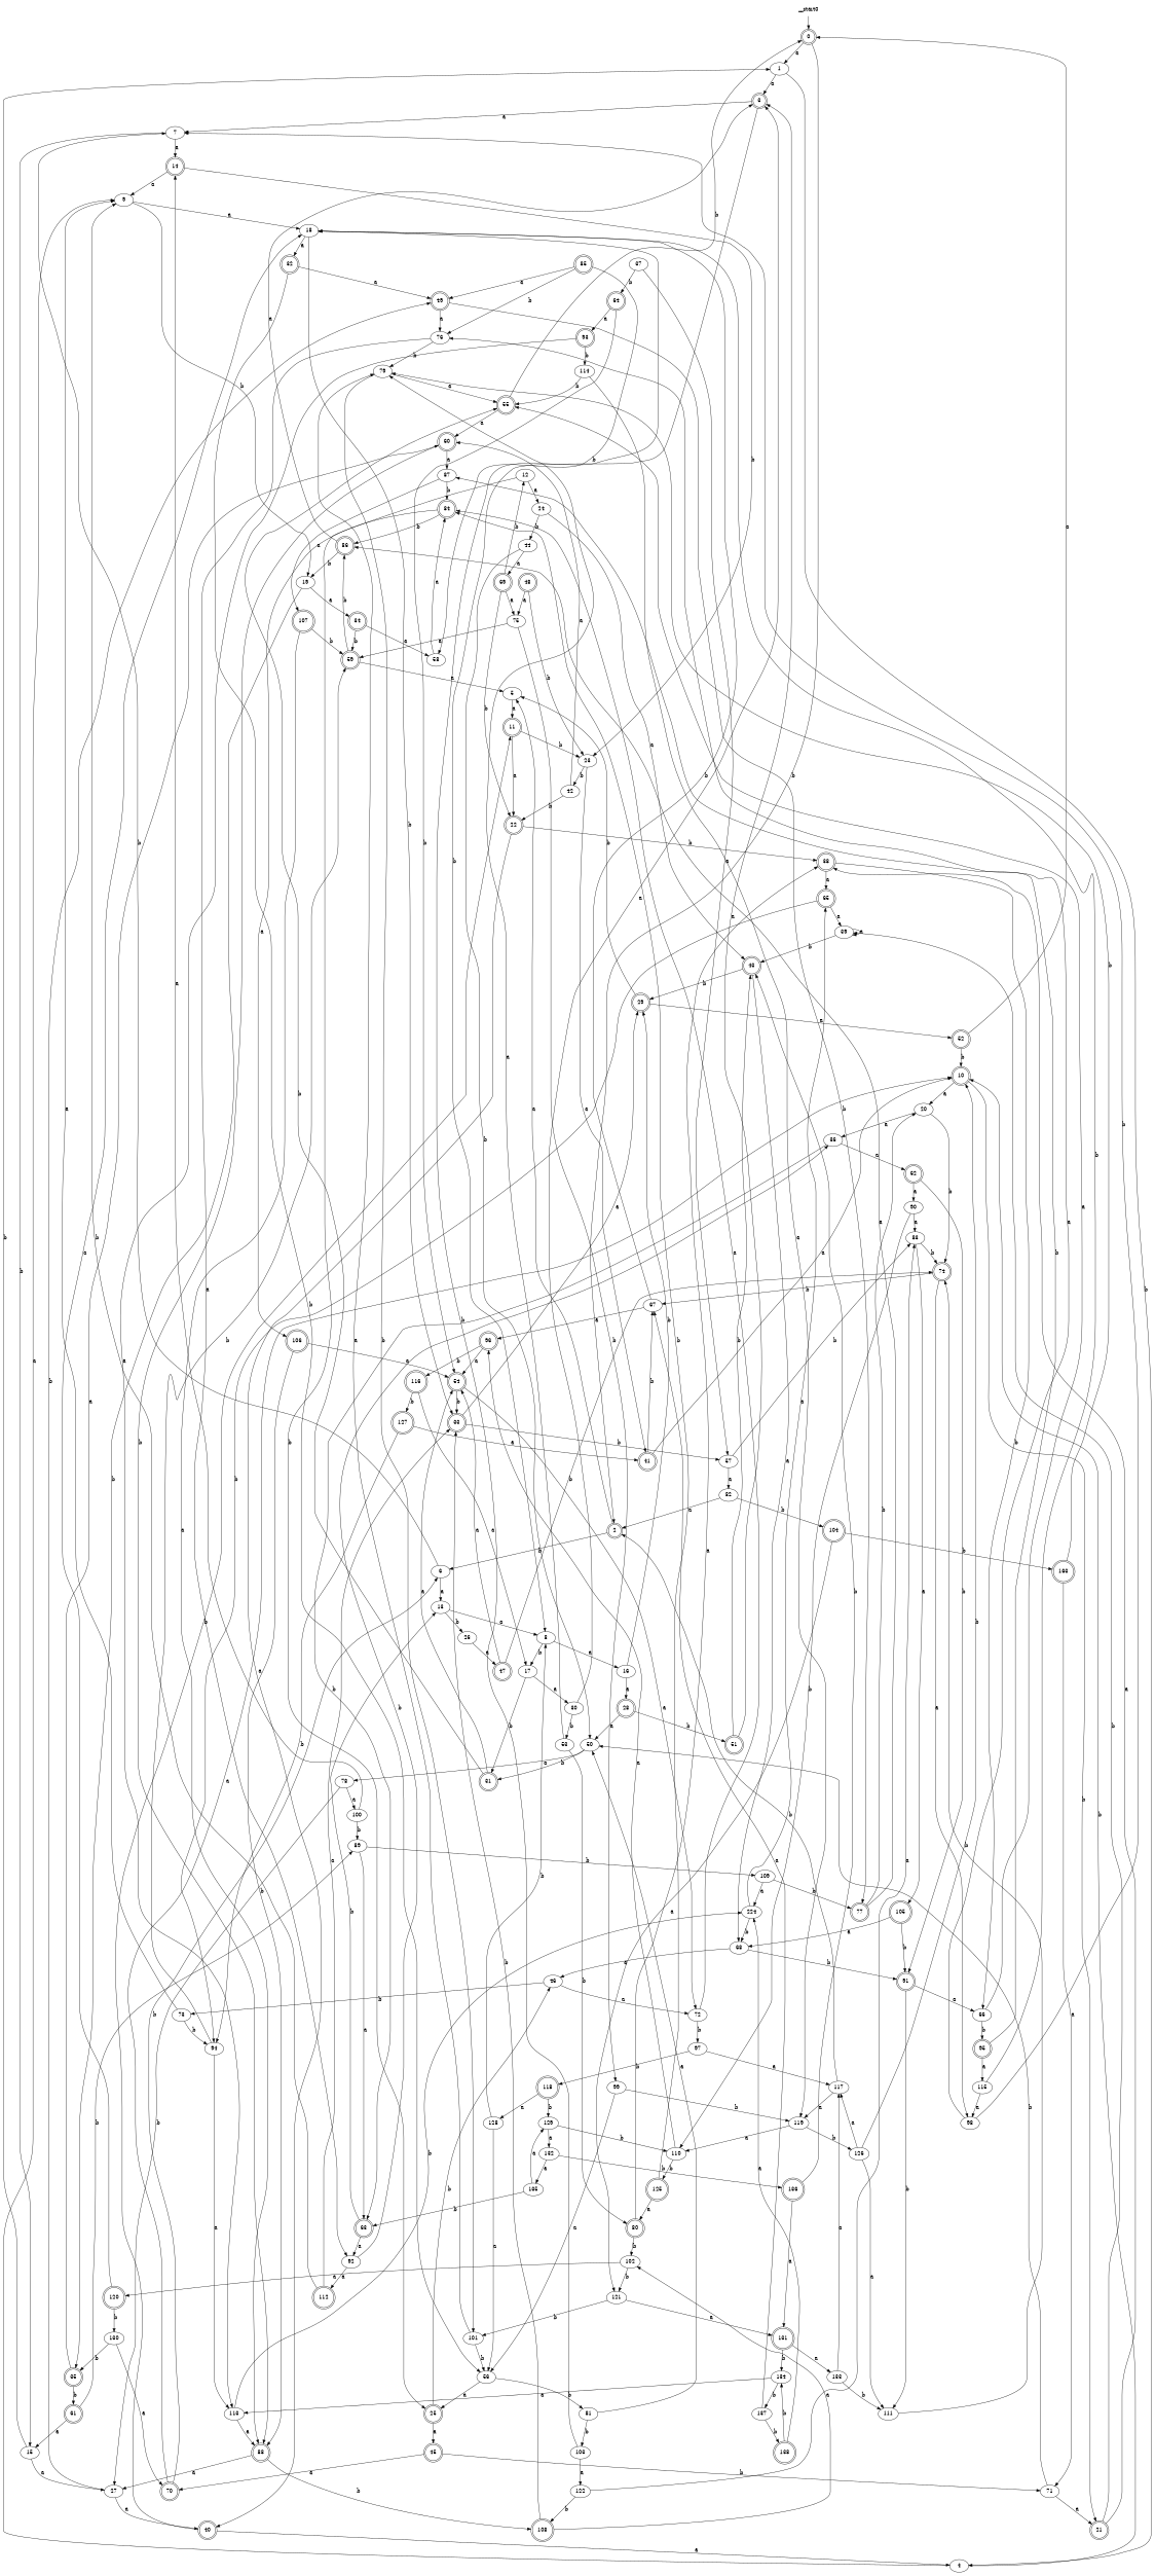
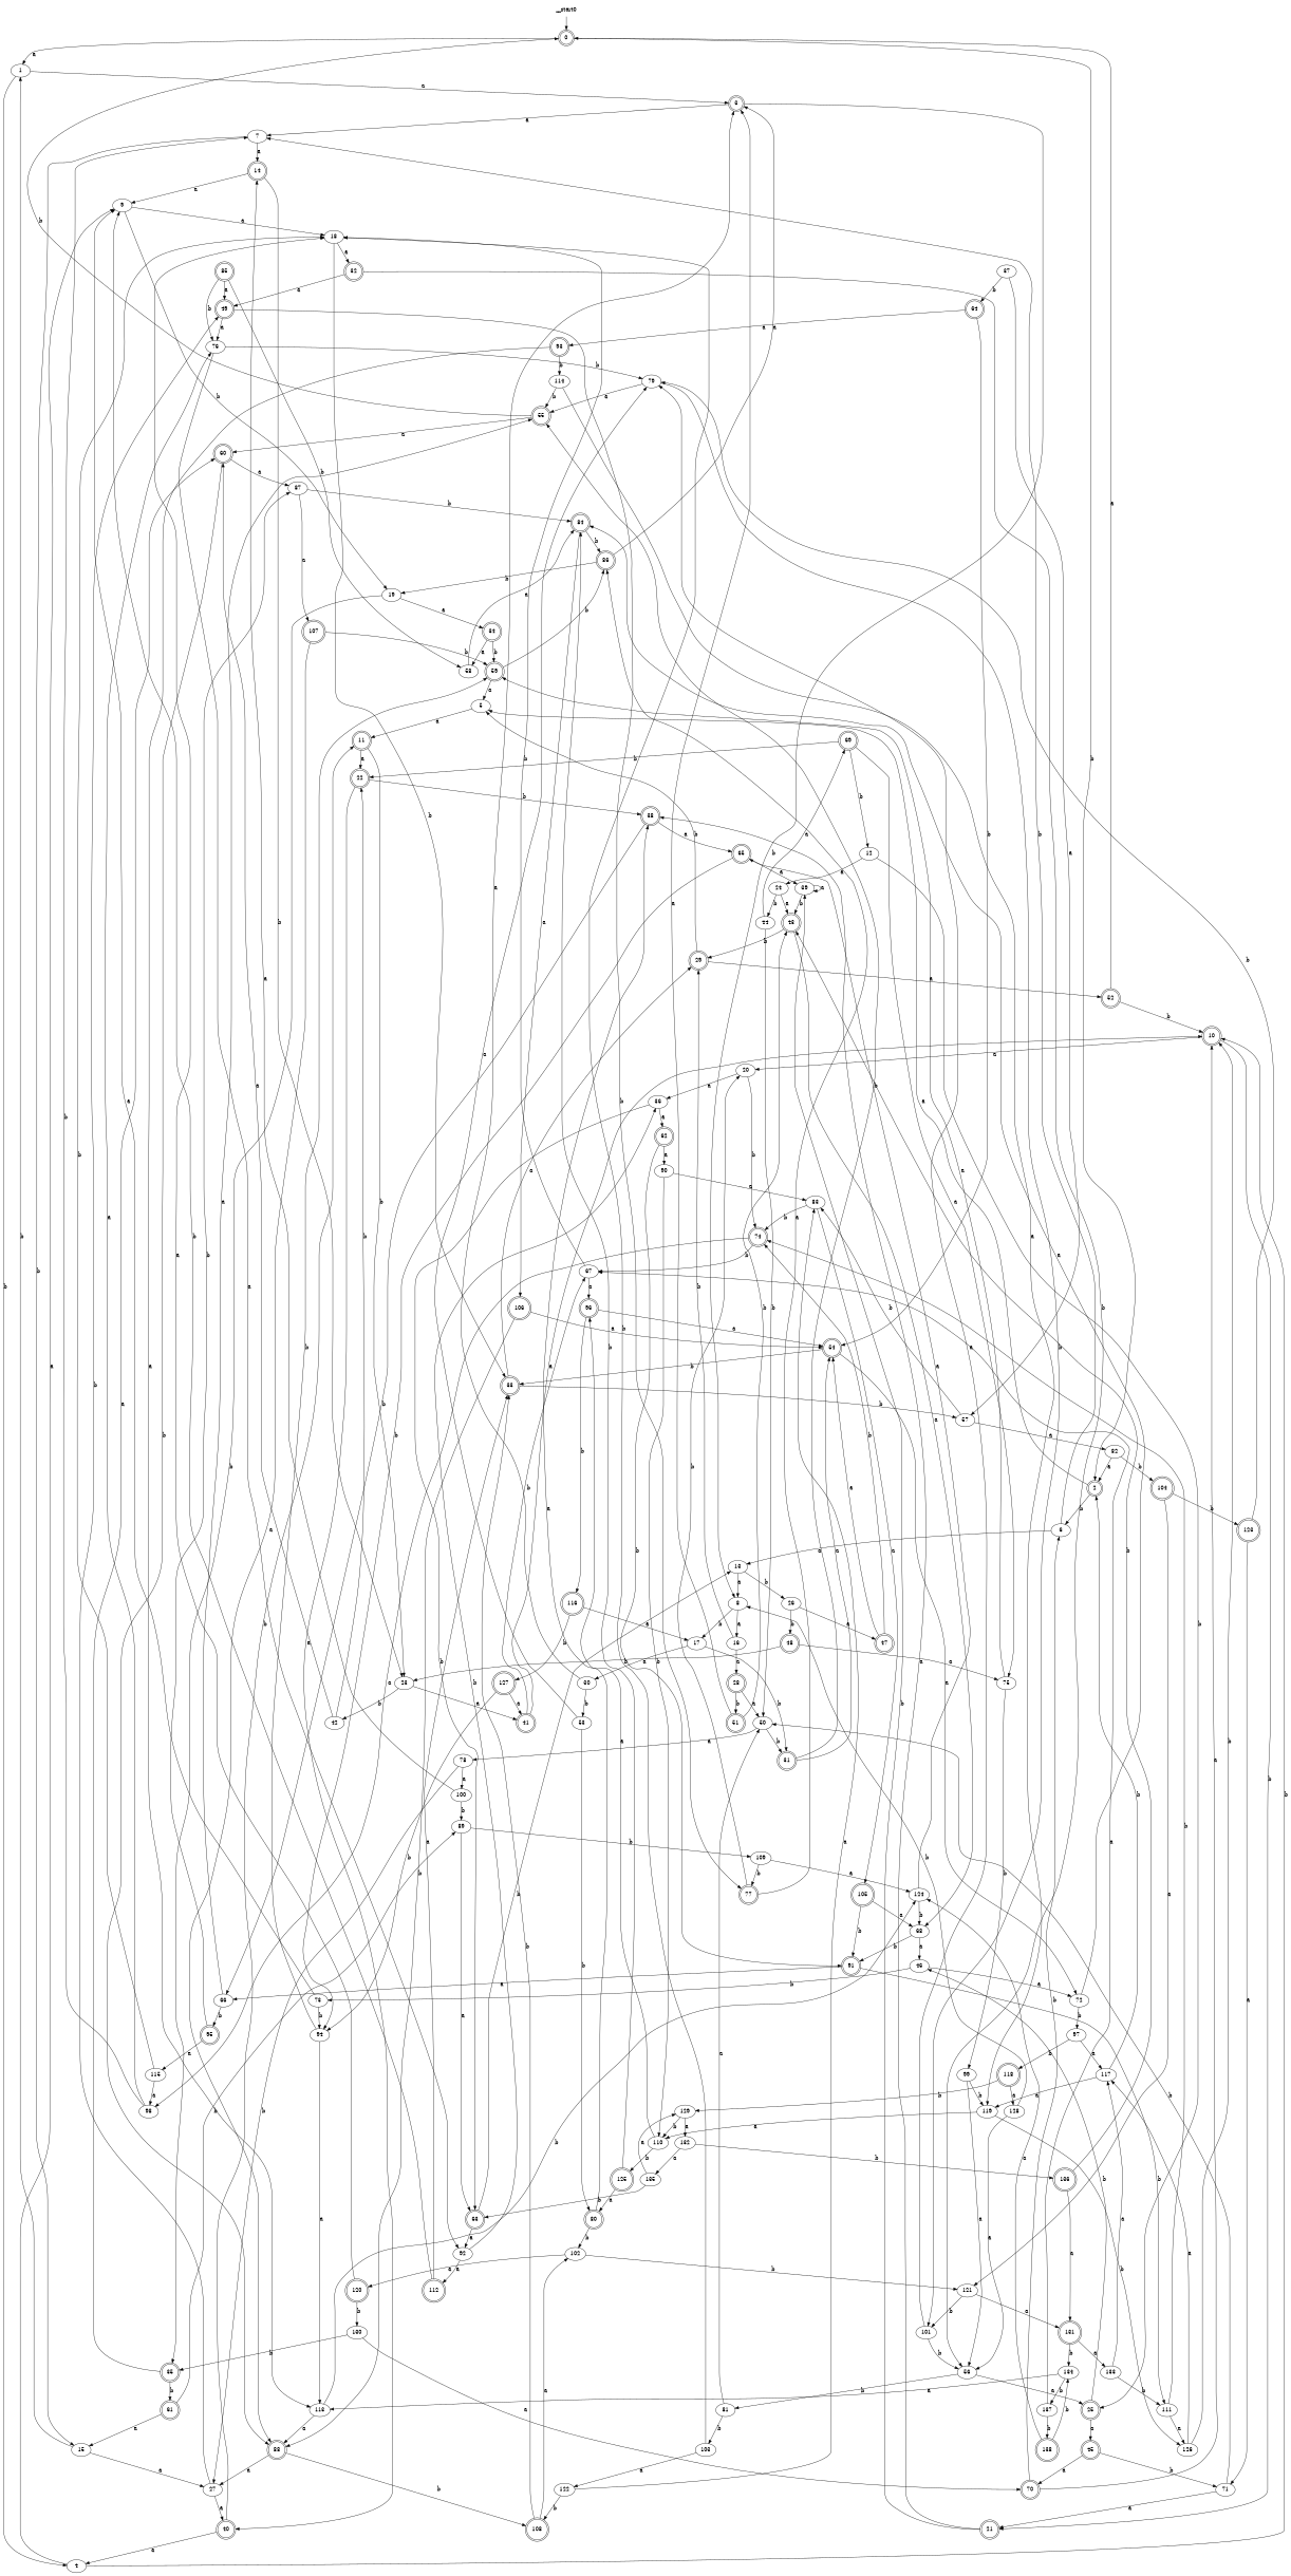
  digraph {
    __start0 [shape=none]
    0 [shape=doublecircle]
    1
    2 [shape=doublecircle]
    3 [shape=doublecircle]
    4
    5
    6
    7
    8
    9 [shape=ellipse]
    10 [shape=doublecircle]
    11 [shape=doublecircle]
    13
    14 [shape=doublecircle]
    15
    16
    17
    18
    19
    20
    21 [shape=doublecircle]
    22 [shape=doublecircle]
    23
    12
    24
    25 [shape=doublecircle]
    26
    27
    28 [shape=doublecircle]
    29 [shape=doublecircle]
    30
    31 [shape=doublecircle]
    32 [shape=doublecircle]
    33 [shape=doublecircle]
    34 [shape=doublecircle]
    35 [shape=doublecircle]
    36
    74 [shape=doublecircle]
    38 [shape=doublecircle]
    39
    40 [shape=doublecircle]
    41 [shape=doublecircle]
    42
    43 [shape=doublecircle]
    44
    45 [shape=doublecircle]
    46
    47 [shape=doublecircle]
    48 [shape=doublecircle]
    49 [shape=doublecircle]
    50
    51 [shape=doublecircle]
    52 [shape=doublecircle]
    53
    54 [shape=doublecircle]
    55 [shape=doublecircle]
    56
    57
    58
    59 [shape=doublecircle]
    60 [shape=doublecircle]
    61 [shape=doublecircle]
    62 [shape=doublecircle]
    63 [shape=doublecircle]
    37
    64 [shape=doublecircle]
    65 [shape=doublecircle]
    66
    67
    68
    69 [shape=doublecircle]
    70 [shape=doublecircle]
    71
    72
    73
    75
    76
    77 [shape=doublecircle]
    78
    79
    80 [shape=doublecircle]
    81
    82
    83
    84 [shape=doublecircle]
    86 [shape=doublecircle]
    87
    88 [shape=doublecircle]
    89
    90
    91 [shape=doublecircle]
    92
    93 [shape=doublecircle]
    94
    95 [shape=doublecircle]
    96 [shape=doublecircle]
    97
    98
    99
    100
    101
    102
    103
    104 [shape=doublecircle]
    105 [shape=doublecircle]
    106 [shape=doublecircle]
    85 [shape=doublecircle]
    107 [shape=doublecircle]
    108 [shape=doublecircle]
    109
    110
    111
    112 [shape=doublecircle]
    113
    114
    115
    116 [shape=doublecircle]
    117
    118 [shape=doublecircle]
    119
    120 [shape=doublecircle]
    121
    122
-   123 [shape=doublecircle label=163]
-   124 [label=224]
+   123 [shape=doublecircle]
+   124
    125 [shape=doublecircle]
    126
    127 [shape=doublecircle]
    128
    129
    130
    131 [shape=doublecircle]
    132
    133
    134
    135
    136 [shape=doublecircle]
    137
    138 [shape=doublecircle]
    __start0 -> 0
    0 -> 1 [label=a]
    0 -> 2 [label=b]
    1 -> 3 [label=a]
    1 -> 4 [label=b]
    2 -> 5 [label=a]
    2 -> 6 [label=b]
    3 -> 7 [label=a]
    3 -> 8 [label=b]
    4 -> 9 [label=a]
    4 -> 10 [label=b]
    5 -> 11 [label=a]
    6 -> 7 [label=b]
    6 -> 13 [label=a]
    7 -> 14 [label=a]
    7 -> 15 [label=b]
    8 -> 16 [label=a]
    8 -> 17 [label=b]
    9 -> 18 [label=a]
    9 -> 19 [label=b]
    10 -> 20 [label=a]
    10 -> 21 [label=b]
    11 -> 22 [label=a]
    11 -> 23 [label=b]
    13 -> 8 [label=a]
    13 -> 26 [label=b]
    14 -> 9 [label=a]
    14 -> 23 [label=b]
    15 -> 1 [label=b]
    15 -> 27 [label=a]
    16 -> 28 [label=a]
    16 -> 29 [label=b]
    17 -> 30 [label=a]
    17 -> 31 [label=b]
    18 -> 32 [label=a]
    18 -> 33 [label=b]
    19 -> 34 [label=a]
    19 -> 35 [label=b]
    20 -> 36 [label=a]
    20 -> 74 [label=b]
    21 -> 38 [label=a]
    21 -> 39 [label=b]
    22 -> 38 [label=b]
    22 -> 40 [label=a]
    23 -> 41 [label=a]
    23 -> 42 [label=b]
    12 -> 24 [label=a]
    12 -> 25 [label=b]
    24 -> 43 [label=a]
    24 -> 44 [label=b]
    25 -> 45 [label=a]
    25 -> 46 [label=b]
    26 -> 47 [label=a]
+   26 -> 48 [label=b]
    27 -> 40 [label=a]
    27 -> 49 [label=b]
    28 -> 50 [label=a]
    28 -> 51 [label=b]
    29 -> 5 [label=b]
    29 -> 52 [label=a]
    30 -> 3 [label=a]
    30 -> 53 [label=b]
    31 -> 54 [label=a]
    31 -> 55 [label=b]
    32 -> 49 [label=a]
    32 -> 56 [label=b]
    33 -> 29 [label=a]
    33 -> 57 [label=b]
    34 -> 58 [label=a]
    34 -> 59 [label=b]
    35 -> 60 [label=a]
    35 -> 61 [label=b]
    36 -> 62 [label=a]
    36 -> 63 [label=b]
    74 -> 67 [label=b]
    74 -> 98 [label=a]
    38 -> 65 [label=a]
    38 -> 66 [label=b]
    39 -> 39 [label=a]
    39 -> 43 [label=b]
    40 -> 4 [label=a]
    40 -> 11 [label=b]
    41 -> 10 [label=a]
    41 -> 67 [label=b]
    42 -> 22 [label=b]
    42 -> 60 [label=a]
    43 -> 29 [label=b]
    43 -> 68 [label=a]
    44 -> 50 [label=b]
    44 -> 69 [label=a]
    45 -> 70 [label=a]
    45 -> 71 [label=b]
    46 -> 72 [label=a]
    46 -> 73 [label=b]
    47 -> 74 [label=b]
    47 -> 54 [label=a]
    48 -> 23 [label=b]
    48 -> 75 [label=a]
    49 -> 76 [label=a]
    49 -> 77 [label=b]
    50 -> 31 [label=b]
    50 -> 78 [label=a]
    51 -> 3 [label=a]
    51 -> 43 [label=b]
    52 -> 0 [label=a]
    52 -> 10 [label=b]
    53 -> 79 [label=a]
    53 -> 80 [label=b]
    54 -> 33 [label=b]
    54 -> 72 [label=a]
    55 -> 0 [label=b]
    55 -> 60 [label=a]
    56 -> 25 [label=a]
    56 -> 81 [label=b]
    57 -> 82 [label=a]
    57 -> 83 [label=b]
    58 -> 84 [label=a]
    59 -> 5 [label=a]
    59 -> 86 [label=b]
    60 -> 87 [label=a]
    60 -> 88 [label=b]
    61 -> 15 [label=a]
    61 -> 89 [label=b]
    62 -> 90 [label=a]
    62 -> 91 [label=b]
    63 -> 13 [label=b]
    63 -> 92 [label=a]
    37 -> 57 [label=a]
    37 -> 64 [label=b]
    64 -> 54 [label=b]
    64 -> 93 [label=a]
    65 -> 39 [label=a]
    65 -> 94 [label=b]
    66 -> 55 [label=a]
    66 -> 95 [label=b]
    67 -> 18 [label=b]
    67 -> 96 [label=a]
    68 -> 46 [label=a]
    68 -> 91 [label=b]
    69 -> 22 [label=b]
    69 -> 12 [label=b]
    69 -> 75 [label=a]
    70 -> 6 [label=b]
    70 -> 10 [label=a]
    71 -> 21 [label=a]
    71 -> 50 [label=b]
    72 -> 84 [label=a]
    72 -> 97 [label=b]
    73 -> 9 [label=a]
    73 -> 94 [label=b]
    75 -> 59 [label=a]
    75 -> 99 [label=b]
    76 -> 79 [label=b]
    76 -> 92 [label=a]
    77 -> 20 [label=b]
    77 -> 86 [label=a]
    78 -> 27 [label=b]
    78 -> 100 [label=a]
    79 -> 55 [label=a]
    79 -> 101 [label=b]
    80 -> 38 [label=a]
    80 -> 102 [label=b]
    81 -> 50 [label=a]
    81 -> 103 [label=b]
    82 -> 2 [label=a]
    82 -> 104 [label=b]
    83 -> 74 [label=b]
    83 -> 105 [label=a]
    84 -> 86 [label=b]
    84 -> 106 [label=a]
    86 -> 3 [label=a]
    86 -> 19 [label=b]
    87 -> 84 [label=b]
    87 -> 107 [label=a]
    88 -> 27 [label=a]
    88 -> 108 [label=b]
    89 -> 63 [label=a]
    89 -> 109 [label=b]
    90 -> 83 [label=a]
    90 -> 110 [label=b]
    91 -> 66 [label=a]
    91 -> 111 [label=b]
    92 -> 36 [label=b]
    92 -> 112 [label=a]
    93 -> 113 [label=a]
    93 -> 114 [label=b]
    94 -> 59 [label=b]
    94 -> 113 [label=a]
    95 -> 87 [label=b]
    95 -> 115 [label=a]
    96 -> 54 [label=a]
    96 -> 116 [label=b]
    97 -> 117 [label=a]
    97 -> 118 [label=b]
    98 -> 7 [label=b]
    98 -> 76 [label=a]
    99 -> 56 [label=a]
    99 -> 119 [label=b]
    100 -> 14 [label=a]
    100 -> 89 [label=b]
    101 -> 56 [label=b]
    101 -> 79 [label=a]
    102 -> 120 [label=a]
    102 -> 121 [label=b]
    103 -> 18 [label=b]
    103 -> 122 [label=a]
    104 -> 121 [label=a]
    104 -> 123 [label=b]
    105 -> 68 [label=a]
    105 -> 91 [label=b]
    106 -> 54 [label=a]
    106 -> 88 [label=b]
    85 -> 49 [label=a]
    85 -> 58 [label=b]
    85 -> 76 [label=b]
    107 -> 59 [label=b]
    107 -> 88 [label=a]
    108 -> 33 [label=b]
    108 -> 102 [label=a]
    109 -> 77 [label=b]
    109 -> 124 [label=a]
    110 -> 96 [label=a]
    110 -> 125 [label=b]
    111 -> 74 [label=b]
-   126 -> 111 [label=a]
+   111 -> 126 [label=a]
    112 -> 9 [label=b]
    112 -> 33 [label=a]
    113 -> 88 [label=a]
    113 -> 124 [label=b]
    114 -> 55 [label=b]
    114 -> 119 [label=a]
    115 -> 18 [label=b]
    115 -> 98 [label=a]
    116 -> 17 [label=a]
    116 -> 127 [label=b]
    117 -> 2 [label=b]
    117 -> 119 [label=a]
    118 -> 128 [label=a]
    118 -> 129 [label=b]
    119 -> 110 [label=a]
    119 -> 126 [label=b]
    120 -> 18 [label=a]
    120 -> 130 [label=b]
    121 -> 101 [label=b]
    121 -> 131 [label=a]
    122 -> 83 [label=a]
    122 -> 108 [label=b]
    123 -> 71 [label=a]
    123 -> 79 [label=b]
    124 -> 65 [label=a]
    124 -> 68 [label=b]
    125 -> 80 [label=a]
    125 -> 84 [label=b]
    126 -> 10 [label=b]
    126 -> 117 [label=a]
    127 -> 41 [label=a]
    127 -> 94 [label=b]
    128 -> 8 [label=b]
    128 -> 56 [label=a]
    129 -> 110 [label=b]
    129 -> 132 [label=a]
    130 -> 35 [label=b]
    130 -> 70 [label=a]
    131 -> 133 [label=a]
    131 -> 134 [label=b]
    132 -> 135 [label=a]
    132 -> 136 [label=b]
    133 -> 111 [label=b]
    133 -> 117 [label=a]
    134 -> 113 [label=a]
    134 -> 137 [label=b]
    135 -> 63 [label=b]
    135 -> 129 [label=a]
    136 -> 43 [label=b]
    136 -> 131 [label=a]
    137 -> 67 [label=a]
    137 -> 138 [label=b]
    138 -> 124 [label=a]
    138 -> 134 [label=b]
  }
